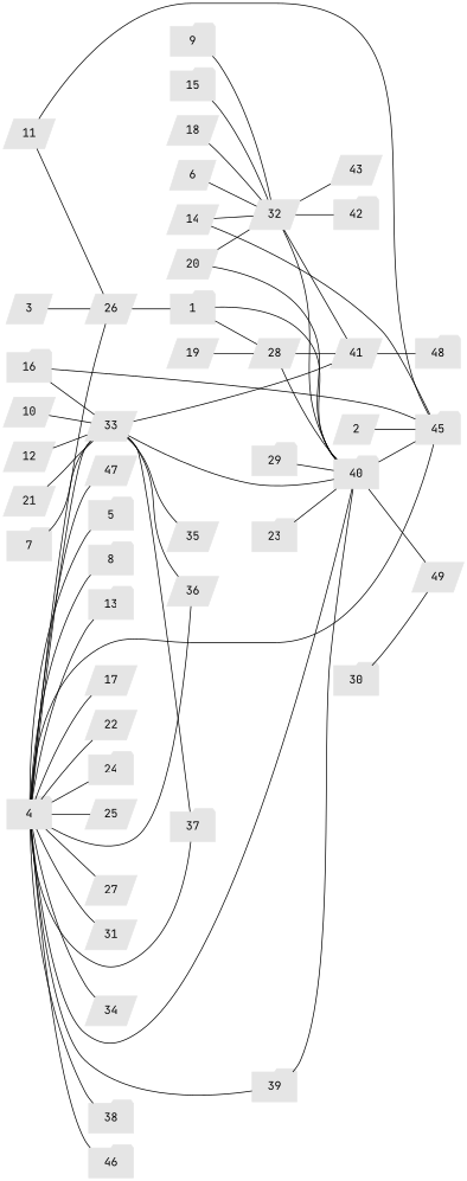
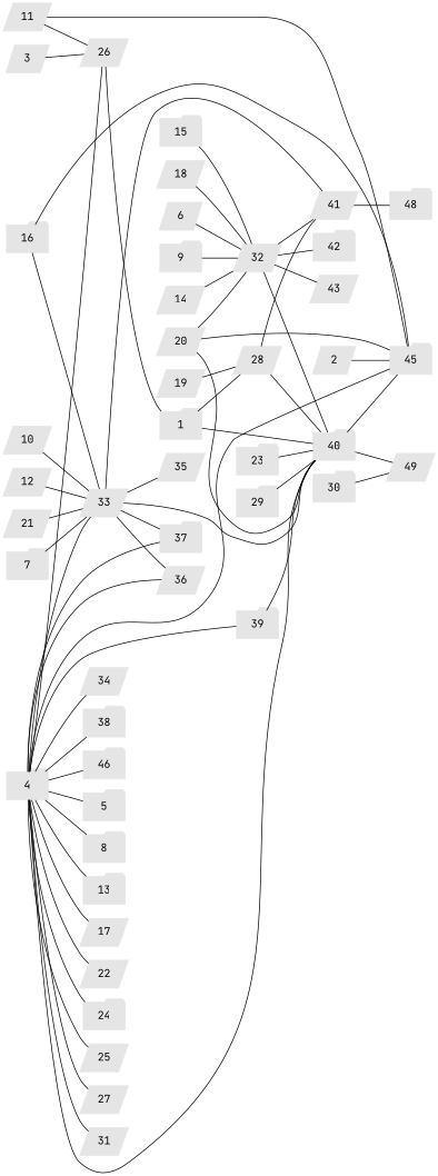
  graph {
    fontname="JetBrains Mono"
    rankdir=LR
    node [color=gray90 fontname="JetBrains Mono" shape=parallelogram style=filled]
    edge [fontname="JetBrains Mono" weight=1.0]
    1 [shape=folder]
    28
    40 [shape=folder]
    41
    45 [shape=folder]
    n6 [label=49]
    2
    3
    26
    4 [shape=folder]
    5 [shape=folder]
    8 [shape=folder]
    13 [shape=folder]
    17
    22
    24 [shape=folder]
    25
    27
    31
    33
    34
    36
    37 [shape=folder]
    38 [shape=folder]
    39 [shape=folder]
    46 [shape=folder]
-   47
    35
    6
    32
    42 [shape=folder]
    43
    7 [shape=folder]
    9 [shape=folder]
    10
    11
    12
    14
    15 [shape=folder]
    16 [shape=folder]
    18
    19
    20
    21
    23 [shape=folder]
    48 [shape=folder]
    29 [shape=folder]
    30 [shape=folder]
    1 -- 28
    1 -- 40
    28 -- 40
    28 -- 41
    40 -- 45 [weight=2.0]
    40 -- n6
    41 -- 48
    2 -- 45 [weight=2.0]
    3 -- 26
    26 -- 1
    4 -- 40
    4 -- 45
    4 -- 26
    4 -- 5
    4 -- 8
    4 -- 13
    4 -- 17
    4 -- 22
    4 -- 24
    4 -- 25
    4 -- 27
    4 -- 31
    4 -- 33
    4 -- 34 [weight=2.0]
    4 -- 36
    4 -- 37
    4 -- 38
    4 -- 39
    4 -- 46
-   4 -- 47
    33 -- 40
    33 -- 41
    33 -- 36
    33 -- 37
    33 -- 35
    39 -- 40
    6 -- 32
    32 -- 40 [weight=2.0]
    32 -- 41
    32 -- 42
    32 -- 43
    7 -- 33
    9 -- 32
    10 -- 33
    11 -- 45
    11 -- 26
    12 -- 33
-   14 -- 45
+   20 -- 45
    14 -- 32
    15 -- 32
    16 -- 45
    16 -- 33
    18 -- 32
    19 -- 28
    20 -- 40
    20 -- 32
    21 -- 33
    23 -- 40
    29 -- 40
    30 -- n6
  }
